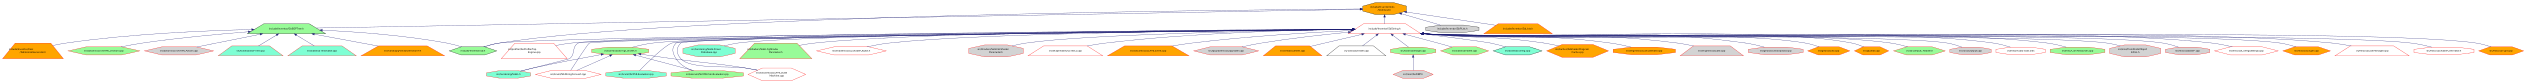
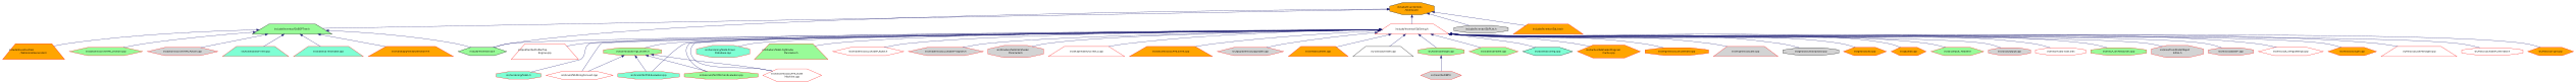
  digraph {
    fontname=Nunito
    node [color=red fillcolor=orange fontname=Nunito fontsize=10 shape=hexagon style=filled]
    edge [color=midnightblue dir=back fontname=Nunito fontsize=10 labelfontname=Helvetica labelfontsize=10 style=solid]
    n1 [color=black fontcolor=black height=0.2 label="include/Inventor/lists\l/SbIntList.h" shape=octagon width=0.4]
    n2 [color=black fillcolor=palegreen height=0.2 label="include/Inventor/Sb.h" width=0.4]
    n3 [color=black fillcolor=palegreen height=0.2 label="include/Inventor/SbBSPTree.h" shape=trapezium width=0.4]
    n4 [color=black fillcolor=lightgrey height=0.2 label="include/Inventor/SbPList.h" shape=octagon width=0.4]
    n5 [fillcolor=white height=0.2 label="include/Inventor/SbString.h" shape=trapezium width=0.4]
    n6 [height=0.2 label="include/Inventor/SoLists.h" shape=trapezium width=0.4]
    n7 [fillcolor=palegreen height=0.2 label="src/actions/SoToVRML2Action.cpp" width=0.4]
    n8 [fillcolor=lightgrey height=0.2 label="src/actions/SoToVRMLAction.cpp" width=0.4]
    n9 [fillcolor=aquamarine height=0.2 label="src/base/SbBSPTree.cpp" shape=trapezium width=0.4]
    n10 [fillcolor=aquamarine height=0.2 label="src/base/SbTesselator.cpp" shape=trapezium width=0.4]
    n11 [height=0.2 label="src/hardcopy/VectorizeActionP.h" shape=trapezium width=0.4]
    n12 [height=0.2 label="include/Inventor/misc\l/SoNormalGenerator.h" shape=trapezium width=0.4]
    n13 [color=black fillcolor=white height=0.2 label="src/3ds/SoStream.cpp" shape=trapezium width=0.4]
    n14 [fillcolor=palegreen height=0.2 label="src/base/SbImage.cpp" shape=octagon width=0.4]
    n15 [fillcolor=palegreen height=0.2 label="src/base/SbName.cpp" width=0.4]
    n16 [color=black fillcolor=aquamarine height=0.2 label="src/base/SbString.cpp" width=0.4]
    n17 [height=0.2 label="src/caches/SoShaderProgram\lCache.cpp" width=0.4]
    n18 [height=0.2 label="src/engines/SoConcatenate.cpp" shape=octagon width=0.4]
    n19 [fillcolor=lightgrey height=0.2 label="src/engines/SoGate.cpp" shape=trapezium width=0.4]
-   n20 [fillcolor=lightgrey height=0.2 label="src/geo/SbGeoEllipsoid.cpp" shape=octagon width=0.4]
+   n20 [color=black fillcolor=lightgrey height=0.2 label="src/geo/SbGeoEllipsoid.cpp" shape=octagon width=0.4]
    n21 [height=0.2 label="src/geo/SoGeo.cpp" width=0.4]
    n22 [height=0.2 label="src/glue/dl.cpp" width=0.4]
    n23 [fillcolor=palegreen height=0.2 label="src/io/SoInput_Reader.h" width=0.4]
    n24 [fillcolor=lightgrey height=0.2 label="src/io/SoOutput.cpp" shape=octagon width=0.4]
    n25 [fillcolor=white height=0.2 label="src/misc/AudioTools.lists" shape=octagon width=0.4]
    n26 [fillcolor=palegreen height=0.2 label="src/misc/CoinResources.cpp" shape=octagon width=0.4]
    n27 [fillcolor=lightgrey height=0.2 label="src/misc/CoinStaticObject\lInDLL.h" shape=octagon width=0.4]
    n28 [fillcolor=lightgrey height=0.2 label="src/misc/SoBaseP.cpp" shape=octagon width=0.4]
    n29 [fillcolor=white height=0.2 label="src/misc/SoConfigSettings.cpp" width=0.4]
    n30 [height=0.2 label="src/misc/SoGlyph.cpp" width=0.4]
    n31 [fillcolor=white height=0.2 label="src/misc/SoLockManager.cpp" shape=trapezium width=0.4]
    n32 [fillcolor=white height=0.2 label="src/misc/SoShaderGenerator.h" shape=octagon width=0.4]
    n33 [height=0.2 label="src/misc/SoType.cpp" width=0.4]
    n34 [fillcolor=white height=0.2 label="src/profiler/SoProfilerTop\lEngine.cpp" shape=trapezium width=0.4]
    n35 [fillcolor=aquamarine height=0.2 label="src/rendering/SoGL.h" shape=octagon width=0.4]
    n36 [fillcolor=aquamarine height=0.2 label="src/rendering/SoGLDriver\lDatabase.cpp" shape=octagon width=0.4]
    n37 [fillcolor=white height=0.2 label="src/scxml/SbStringConvert.cpp" width=0.4]
    n38 [fillcolor=palegreen height=0.2 label="src/scxml/SbStringConvert.h" shape=octagon width=0.4]
    n39 [fillcolor=aquamarine height=0.2 label="src/scxml/ScXMLEvaluator.cpp" shape=octagon width=0.4]
    n40 [fillcolor=palegreen height=0.2 label="src/soscxml/ScXMLCoinEvaluator.cpp" shape=octagon width=0.4]
    n41 [fillcolor=white height=0.2 label="src/soscxml/SoScXMLState\lMachine.cpp" width=0.4]
    n42 [fillcolor=palegreen height=0.2 label="src/shaders/SoGLCgShader\lParameter.h" shape=trapezium width=0.4]
    n43 [fillcolor=white height=0.2 label="src/shaders/SoGLShaderObject.h" width=0.4]
+   n44 [fillcolor=lightgrey height=0.2 label="src/shaders/SoGLShaderProgram.h" width=0.4]
    n45 [fillcolor=lightgrey height=0.2 label="src/shaders/SoGLSLShader\lParameter.h" shape=octagon width=0.4]
    n46 [fillcolor=white height=0.2 label="src/shapenodes/SoText2.cpp" shape=trapezium width=0.4]
    n47 [height=0.2 label="src/soscxml/SoScXMLEvent.cpp" shape=trapezium width=0.4]
    n48 [fillcolor=lightgrey height=0.2 label="src/upgraders/SoUpgrader.cpp" width=0.4]
    n49 [height=0.2 label="src/xml/document.cpp" shape=trapezium width=0.4]
    n50 [fillcolor=lightgrey height=0.2 label="src/misc/SoDBP.h" width=0.4]
    n1 -> n2
    n1 -> n3
    n1 -> n4
    n1 -> n5
    n1 -> n6
    n3 -> n2
    n3 -> n7
    n3 -> n8
    n3 -> n9
    n3 -> n10
    n3 -> n11
    n3 -> n12
    n5 -> n2
    n5 -> n13
    n5 -> n14
    n5 -> n15
    n5 -> n16
    n5 -> n17
    n5 -> n18
    n5 -> n19
    n5 -> n20
    n5 -> n21
    n5 -> n22
    n5 -> n23
    n5 -> n24
    n5 -> n25
    n5 -> n26
    n5 -> n27
    n5 -> n28
    n5 -> n29
    n5 -> n30
    n5 -> n31
    n5 -> n32
    n5 -> n33
    n5 -> n34
    n5 -> n35
    n5 -> n36
    n5 -> n37
    n5 -> n38
    n5 -> n39
    n5 -> n40
    n5 -> n41
    n5 -> n42
    n5 -> n43
+   n5 -> n44
    n5 -> n45
    n5 -> n46
    n5 -> n47
    n5 -> n48
    n5 -> n49
    n14 -> n50
    n38 -> n37
-   n38 -> n35
+   n38 -> n39
    n38 -> n40
    n38 -> n41
  }
